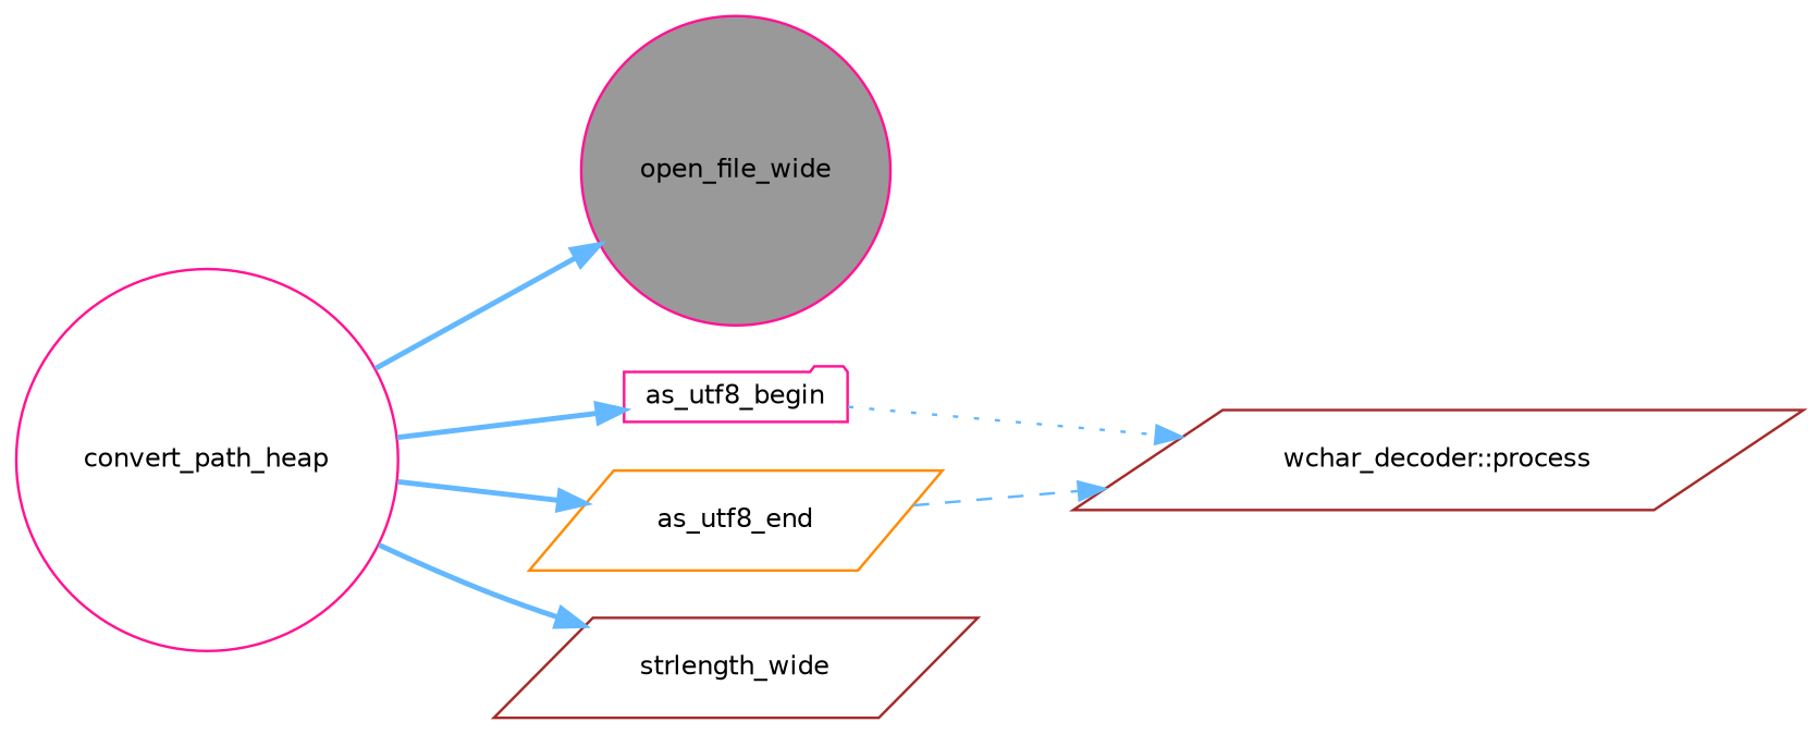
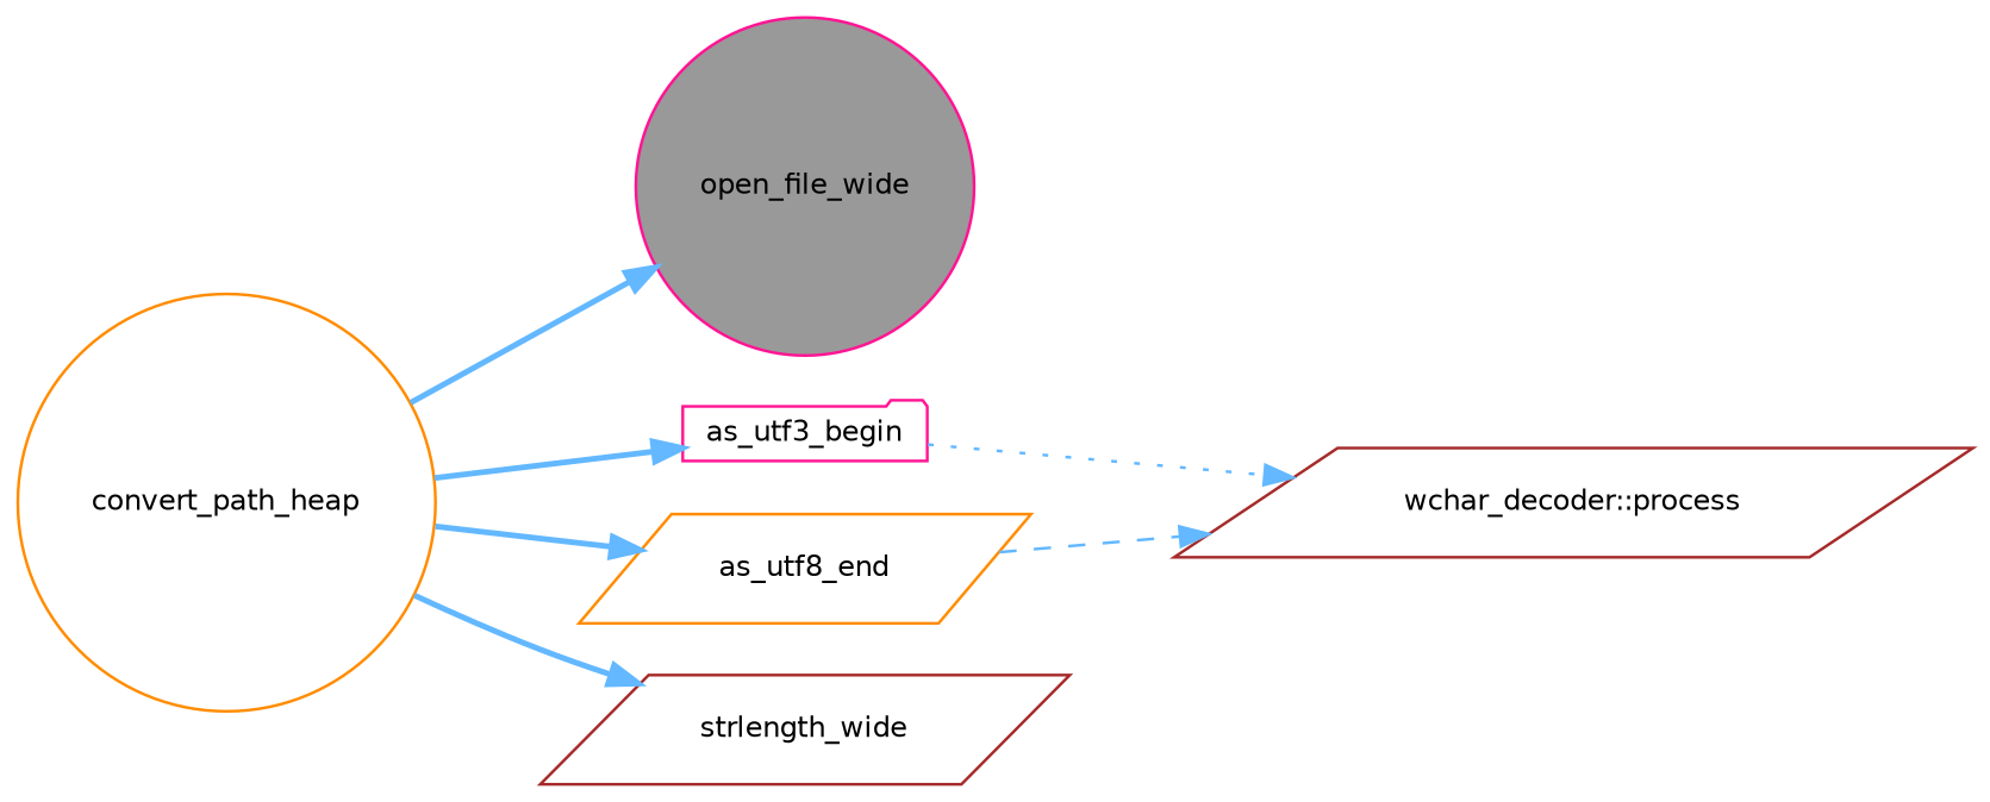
  digraph {
    rankdir=LR
    node [color=deeppink fillcolor=white fontname=Helvetica fontsize=10 shape=parallelogram style=filled]
    edge [color=steelblue1 fontname=Helvetica fontsize=10 labelfontname=Helvetica labelfontsize=10 style=bold]
    n1 [fillcolor=grey60 fontcolor=black height=0.2 label=open_file_wide shape=circle width=0.4]
-   n2 [height=0.2 label=convert_path_heap shape=circle width=0.4]
-   n3 [height=0.2 label=as_utf8_begin shape=folder width=0.4]
+   n2 [color=darkorange height=0.2 label=convert_path_heap shape=circle width=0.4]
+   n3 [height=0.2 label=as_utf3_begin shape=folder width=0.4]
    n4 [color=darkorange height=0.2 label=as_utf8_end width=0.4]
    n5 [color=brown height=0.2 label=strlength_wide width=0.4]
    n6 [color=brown height=0.2 label="wchar_decoder::process" width=0.4]
    n2 -> n1
    n2 -> n3
    n2 -> n4
    n2 -> n5
    n3 -> n6 [style=dotted]
    n4 -> n6 [style=dashed]
  }
